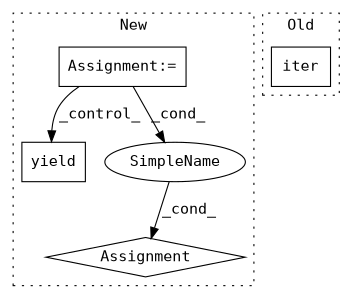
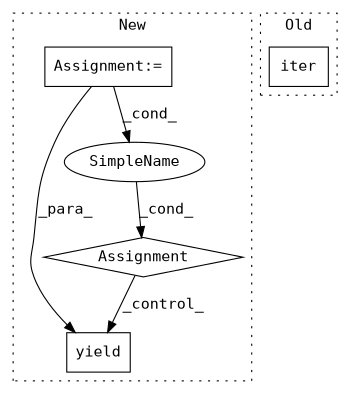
  digraph {
    fontname="DejaVu Sans Mono"
    node [fontname="DejaVu Sans Mono" l=1 shape=box]
    edge [fontname="DejaVu Sans Mono"]
    n1 [a=112 l=7 label=yield s=6497]
    n2 [a=7 label="Assignment:=" s=6314]
    n3 [a=70 l="63,2" label=Assignment s="6381,6487" shape=diamond]
    n4 [a=42 label=SimpleName s=6448 shape=ellipse]
    n5 [a=32 l="5,1" label=iter s="6106,6123"]
    subgraph cluster_1 {
      label=New
      style=dotted
      n1
      n2
      n3
      n4
    }
    subgraph cluster_2 {
      label=Old
      style=dotted
      n5
    }
-   n2 -> n1 [label=_control_]
+   n2 -> n1 [label=_para_]
    n2 -> n4 [label=_cond_]
+   n3 -> n1 [label=_control_]
    n4 -> n3 [label=_cond_]
  }
